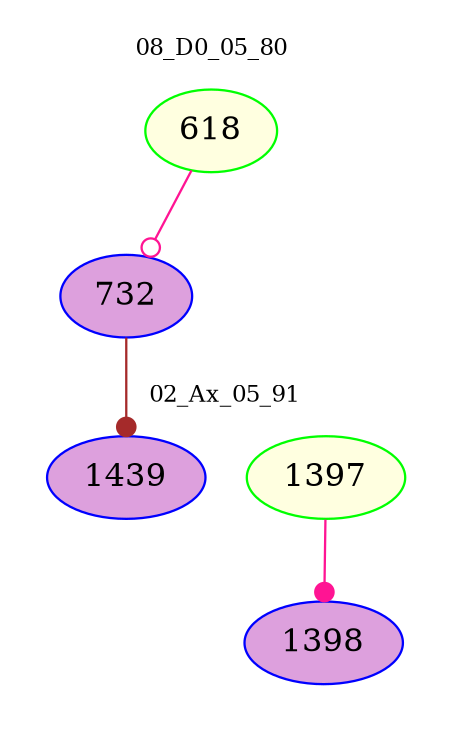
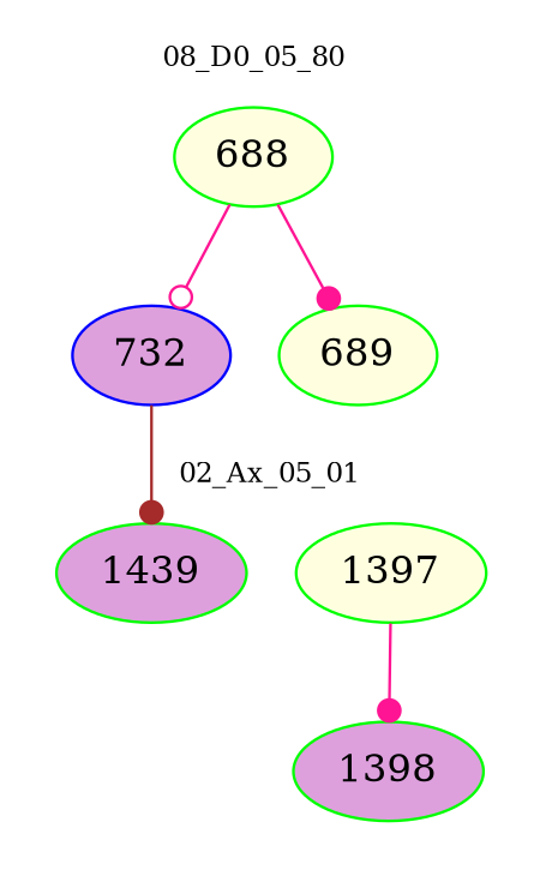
  digraph {
    node [color=green fillcolor=lightyellow style=filled]
    edge [arrowhead=dot color=deeppink]
    n1 [label=1397]
-   n2 [color=blue fillcolor=plum label=1398]
-   n3 [color=blue fillcolor=plum label=1439]
-   n4 [label=618]
+   n2 [fillcolor=plum label=1398]
+   n3 [fillcolor=plum label=1439]
+   n4 [label=688]
    n5 [color=blue fillcolor=plum label=732]
+   n6 [label=689]
    subgraph cluster_1 {
      color=white
      fontsize=10
-     label="02_Ax_05_91"
+     label="02_Ax_05_01"
      n1
      n2
      n3
    }
    subgraph cluster_2 {
      color=white
      fontsize=10
      label="08_D0_05_80"
      n4
      n5
+     n6
    }
    n1 -> n2
    n4 -> n5 [arrowhead=odot]
+   n4 -> n6
    n5 -> n3 [color=brown]
  }
